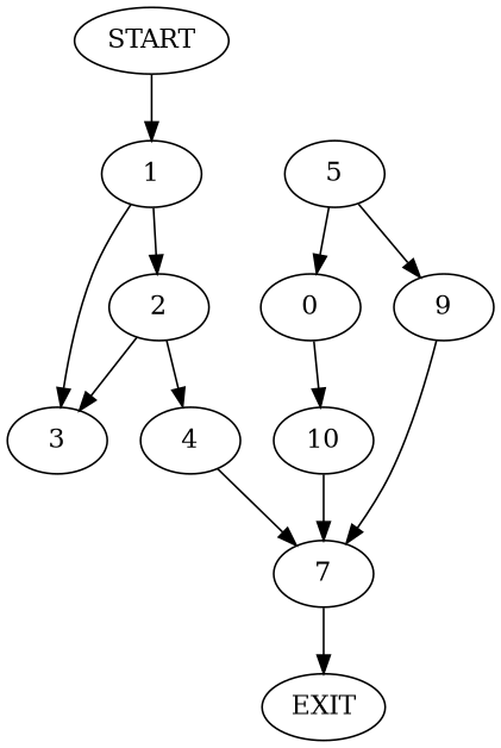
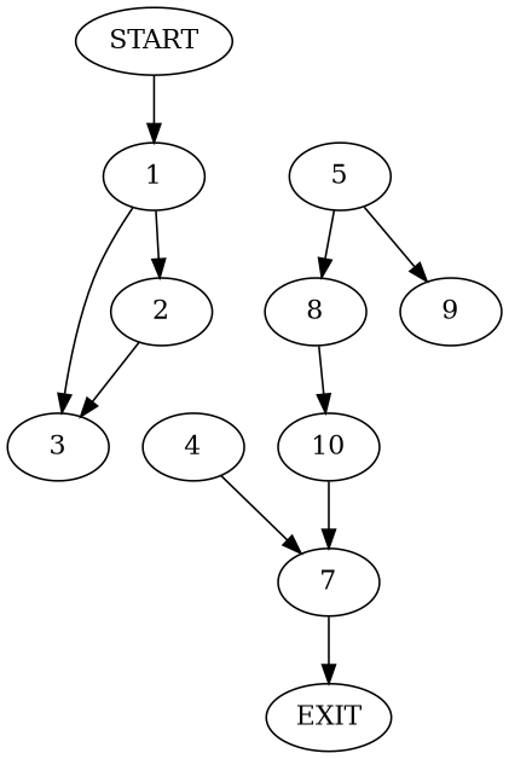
  digraph {
    n1 [label=START]
    1
    2
    3
    n5 [label=EXIT]
    4
    7
    5
-   8 [label=0]
+   8
    9
    10
    n1 -> 1
    1 -> 2
    1 -> 3
    2 -> 3
-   2 -> 4
    4 -> 7
    7 -> n5
    5 -> 8
    5 -> 9
    8 -> 10
-   9 -> 7
    10 -> 7
  }
